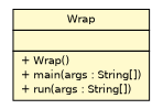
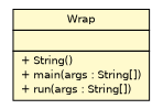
  digraph {
    nodesep=0.25
    ranksep=0.5
    rankdir=LR
-   n1 [fontcolor=black fontname=Helvetica fontsize=10.0 label=<<table title="com.qulice.findbugs.Wrap" border="0" cellborder="1" cellspacing="0" cellpadding="2" port="p" bgcolor="lemonChiffon" href="./Wrap.html"> 		<tr><td><table border="0" cellspacing="0" cellpadding="1"> <tr><td align="center" balign="center"> Wrap </td></tr> 		</table></td></tr> 		<tr><td><table border="0" cellspacing="0" cellpadding="1"> <tr><td align="left" balign="left">  </td></tr> 		</table></td></tr> 		<tr><td><table border="0" cellspacing="0" cellpadding="1"> <tr><td align="left" balign="left"> + Wrap() </td></tr> <tr><td align="left" balign="left"> + main(args : String[]) </td></tr> <tr><td align="left" balign="left"> + run(args : String[]) </td></tr> 		</table></td></tr> 		</table>> shape=plaintext]
+   n1 [fontcolor=black fontname=Helvetica fontsize=10.0 label=<<table title="com.qulice.findbugs.Wrap" border="0" cellborder="1" cellspacing="0" cellpadding="2" port="p" bgcolor="lemonChiffon" href="./Wrap.html"> 		<tr><td><table border="0" cellspacing="0" cellpadding="1"> <tr><td align="center" balign="center"> Wrap </td></tr> 		</table></td></tr> 		<tr><td><table border="0" cellspacing="0" cellpadding="1"> <tr><td align="left" balign="left">  </td></tr> 		</table></td></tr> 		<tr><td><table border="0" cellspacing="0" cellpadding="1"> <tr><td align="left" balign="left"> + String() </td></tr> <tr><td align="left" balign="left"> + main(args : String[]) </td></tr> <tr><td align="left" balign="left"> + run(args : String[]) </td></tr> 		</table></td></tr> 		</table>> shape=plaintext]
  }
